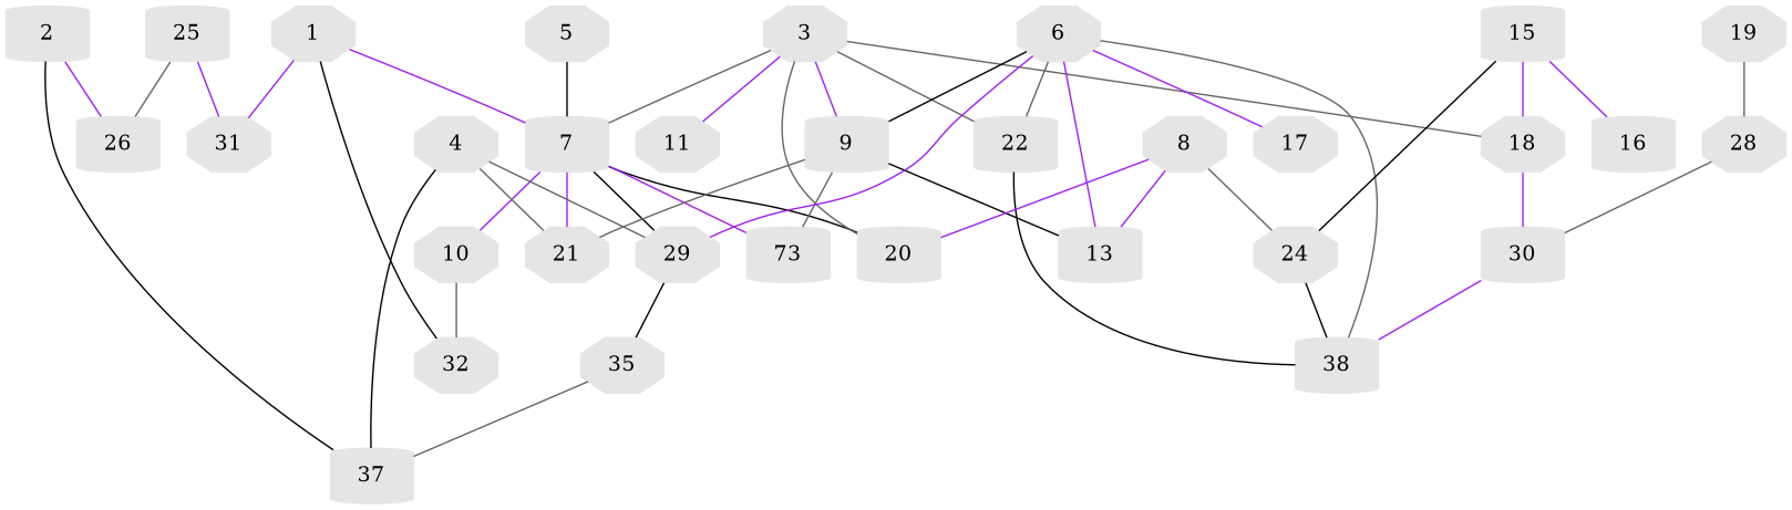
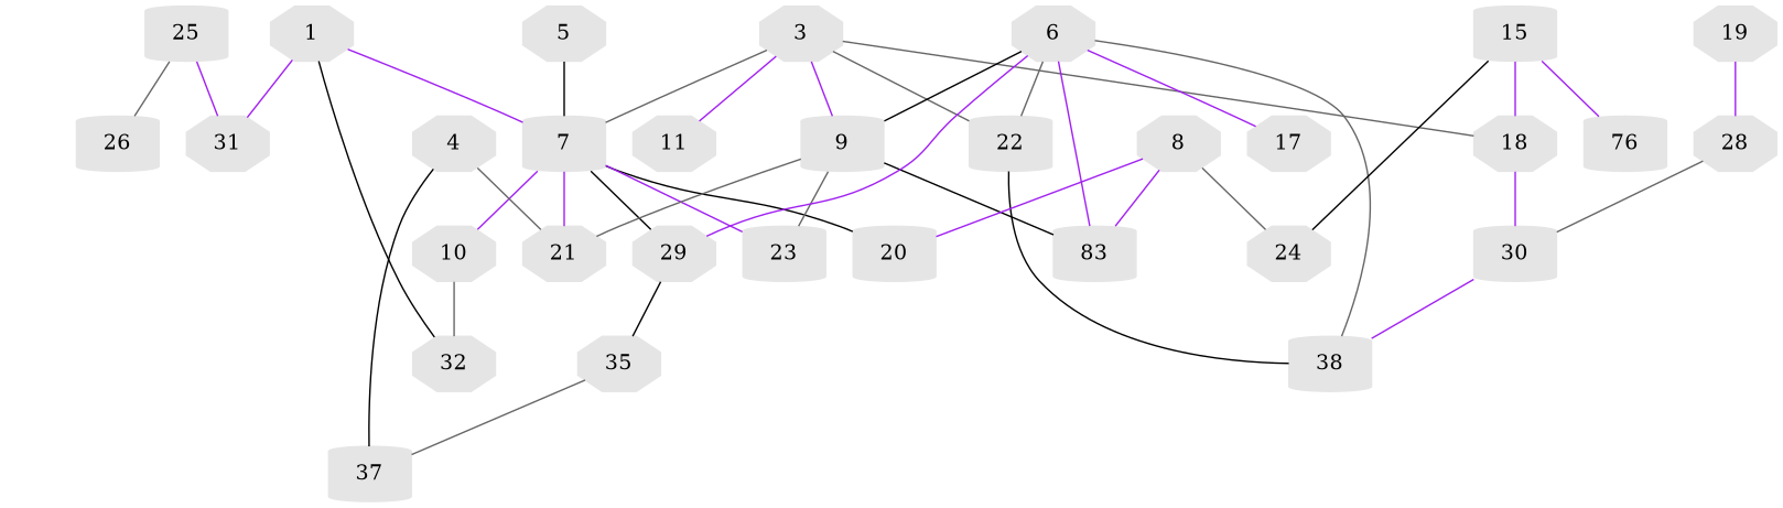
  graph {
    node [color=gray90 shape=octagon style=filled]
    edge [color=purple weight=1.0]
    7 [shape=cylinder]
    1
    31
    n4 [label=32]
    20 [shape=cylinder]
    21
    29
    10
-   23 [shape=cylinder label=73]
-   2 [shape=cylinder]
+   23 [shape=cylinder]
    26 [shape=cylinder]
    37 [shape=cylinder]
    3
    9 [shape=cylinder]
    11
    18
    22 [shape=cylinder]
-   13 [shape=cylinder]
+   13 [shape=cylinder label=83]
    30 [shape=cylinder]
    38 [shape=cylinder]
    4
    35
    5
    6
    17
    8
    24
    15 [shape=cylinder]
-   16 [shape=cylinder]
+   16 [shape=cylinder label=76]
    19
    28
    25 [shape=cylinder]
    7 -- 20 [color=black weight=2.0]
    7 -- 21
    7 -- 29 [color=black]
    7 -- 10
    7 -- 23
    1 -- 7
    1 -- 31
    1 -- n4 [color=black]
    29 -- 35 [color=black]
    10 -- n4 [color=gray40]
-   2 -- 26
-   2 -- 37 [color=black]
    3 -- 7 [color=gray40]
-   3 -- 20 [color=gray40]
    3 -- 9
    3 -- 11
    3 -- 18 [color=gray40]
    3 -- 22 [color=gray40]
    9 -- 21 [color=gray40]
    9 -- 23 [color=gray40]
    9 -- 13 [color=black]
    18 -- 30
    22 -- 38 [color=black]
    30 -- 38
    4 -- 21 [color=gray40]
-   4 -- 29 [color=gray40]
    4 -- 37 [color=black]
    35 -- 37 [color=gray40]
    5 -- 7 [color=black]
    6 -- 29
    6 -- 9 [color=black]
    6 -- 22 [color=gray40]
    6 -- 13
    6 -- 38 [color=gray40]
    6 -- 17
    8 -- 20
    8 -- 13
    8 -- 24 [color=gray40]
-   24 -- 38 [color=black]
    15 -- 18
    15 -- 24 [color=black]
    15 -- 16
-   19 -- 28 [color=gray40]
+   19 -- 28
    28 -- 30 [color=gray40]
    25 -- 31
    25 -- 26 [color=gray40]
  }
